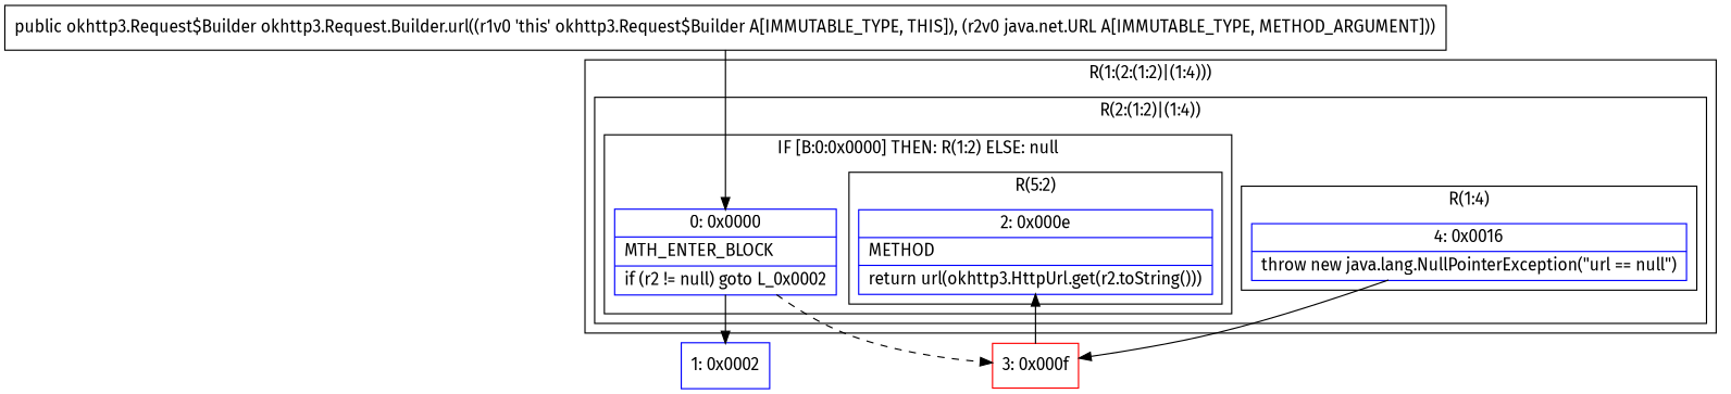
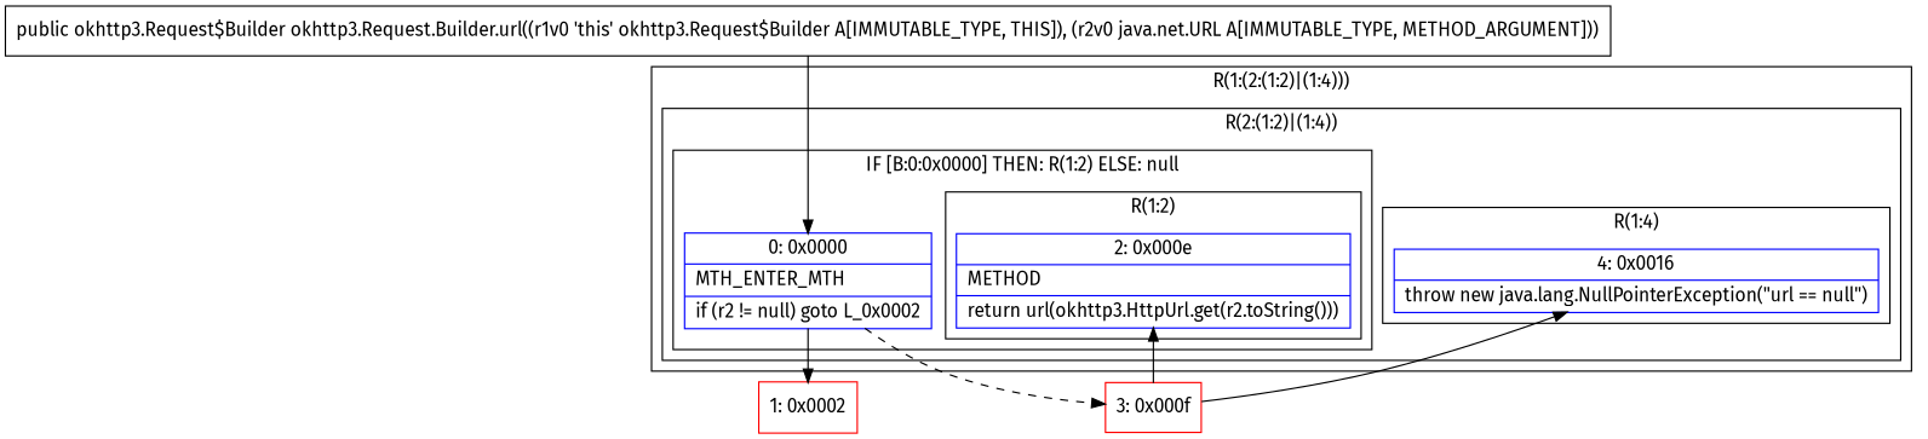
  digraph {
    fontname="Fira Sans"
    node [color=blue fontname="Fira Sans" shape=record]
    edge [fontname="Fira Sans"]
    n1 [label="{2\:\ 0x000e|METHOD\l|return url(okhttp3.HttpUrl.get(r2.toString()))\l}"]
-   n2 [label="{0\:\ 0x0000|MTH_ENTER_BLOCK\l|if (r2 != null) goto L_0x0002\l}"]
+   n2 [label="{0\:\ 0x0000|MTH_ENTER_MTH\l|if (r2 != null) goto L_0x0002\l}"]
    n3 [label="{4\:\ 0x0016|throw new java.lang.NullPointerException(\"url == null\")\l}"]
-   n4 [label="{1\:\ 0x0002}"]
+   n4 [color=red label="{1\:\ 0x0002}"]
    n5 [color=red label="{3\:\ 0x000f}"]
    n6 [label="{public okhttp3.Request$Builder okhttp3.Request.Builder.url((r1v0 'this' okhttp3.Request$Builder A[IMMUTABLE_TYPE, THIS]), (r2v0 java.net.URL A[IMMUTABLE_TYPE, METHOD_ARGUMENT])) }" color=""]
    subgraph cluster_1 {
      label="R(1:(2:(1:2)|(1:4)))"
      subgraph cluster_2 {
        label="R(2:(1:2)|(1:4))"
        subgraph cluster_3 {
          label="IF [B:0:0x0000] THEN: R(1:2) ELSE: null"
          n2
          subgraph cluster_4 {
-           label="R(5:2)"
+           label="R(1:2)"
            n1
          }
        }
        subgraph cluster_5 {
          label="R(1:4)"
          n3
        }
      }
    }
    n2 -> n4
    n2 -> n5 [style=dashed]
    n5 -> n1
-   n3 -> n5
+   n5 -> n3
    n6 -> n2
  }
